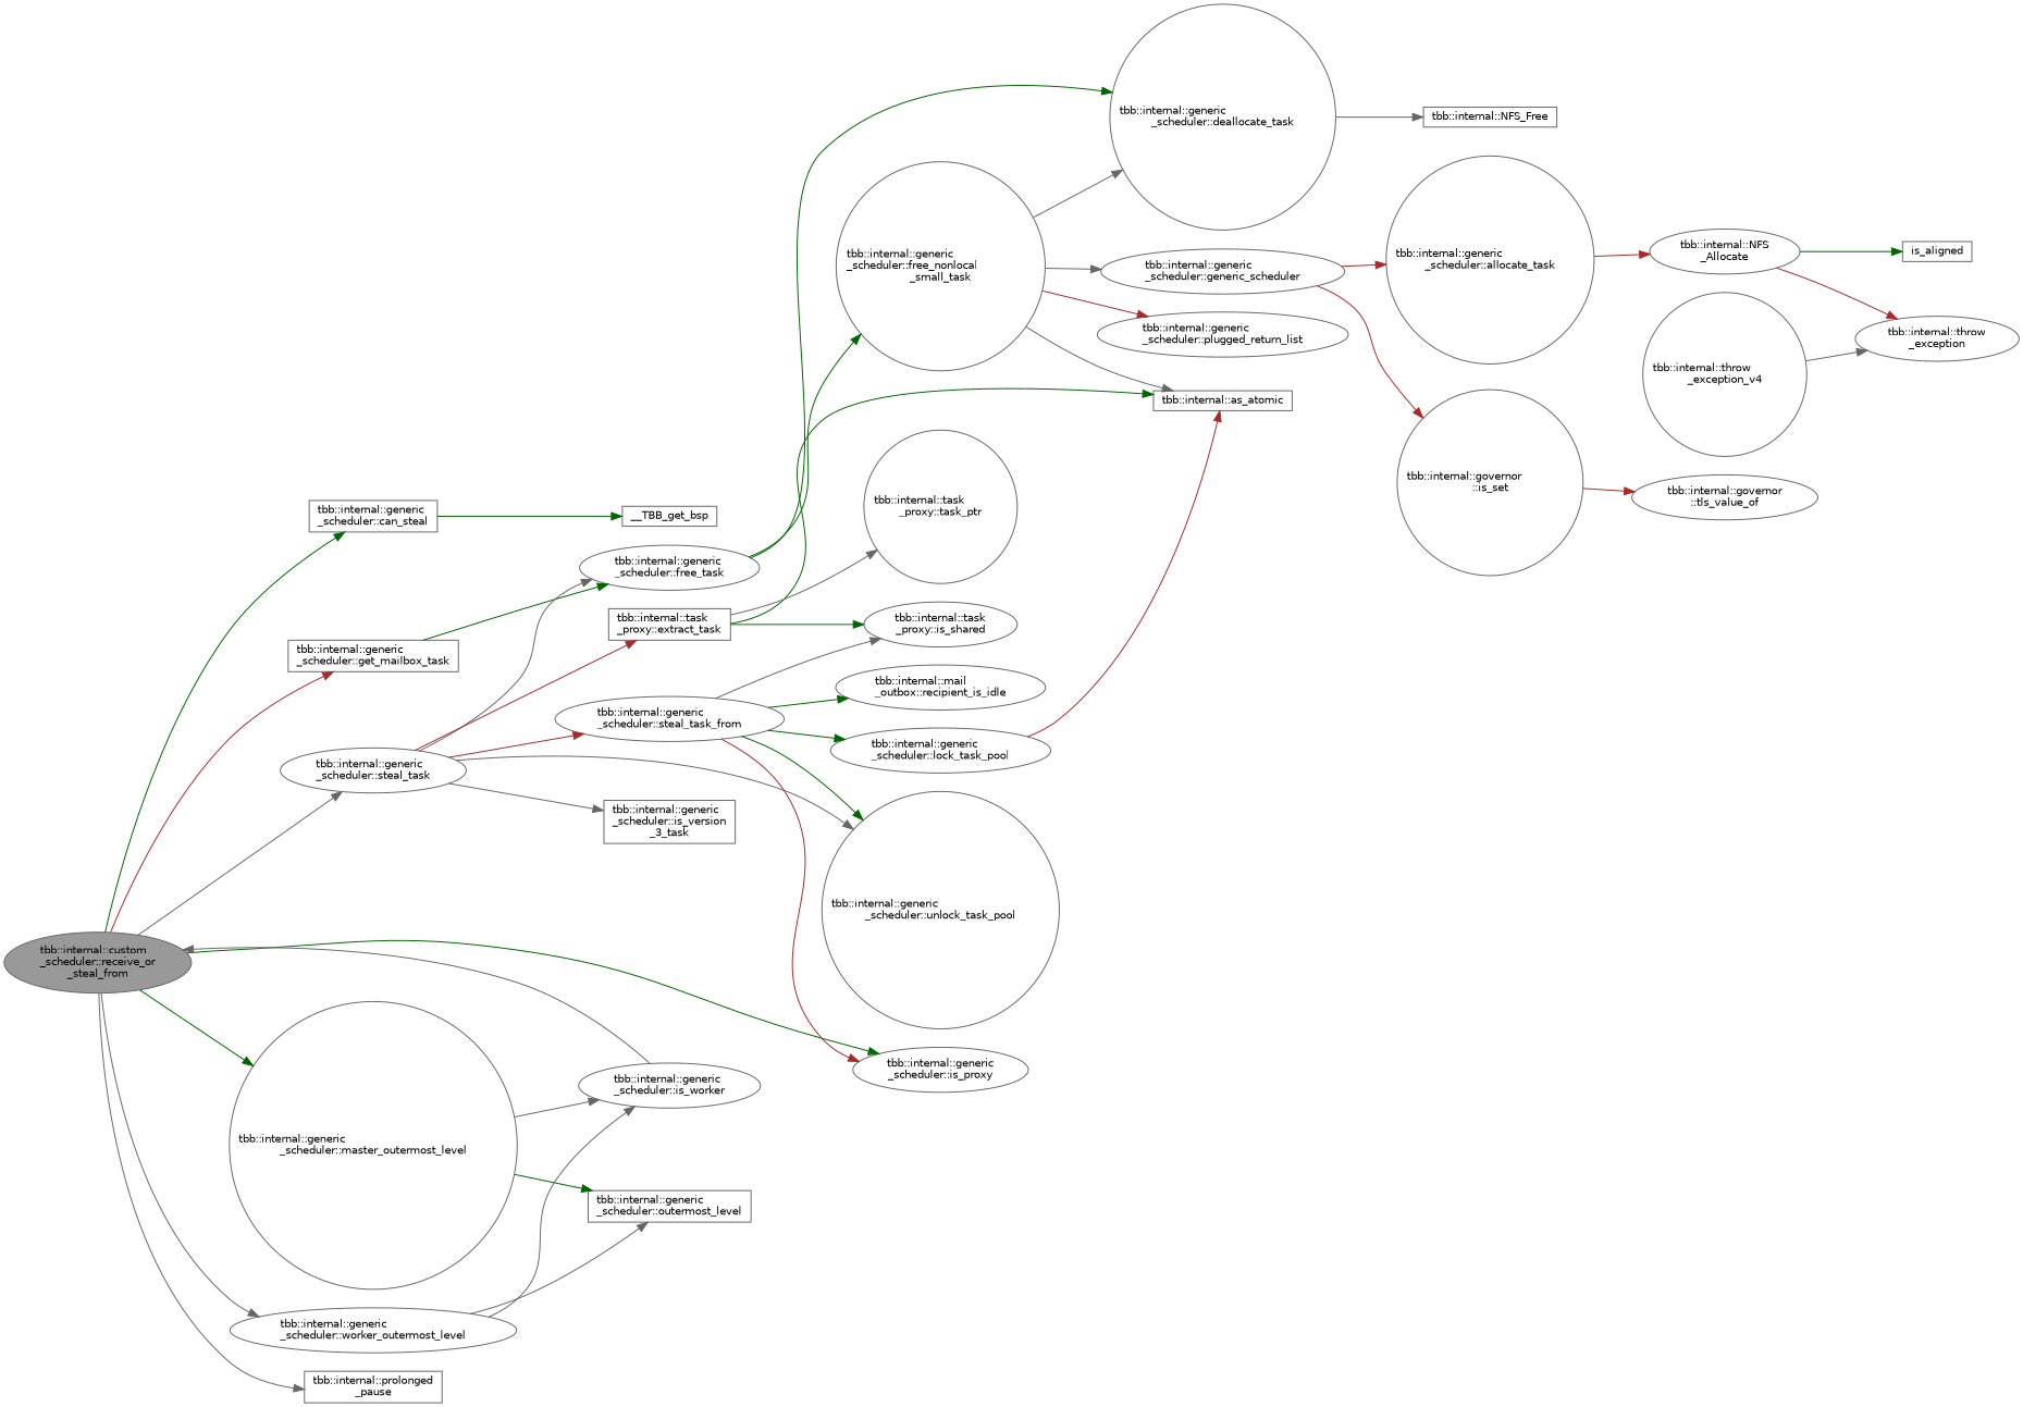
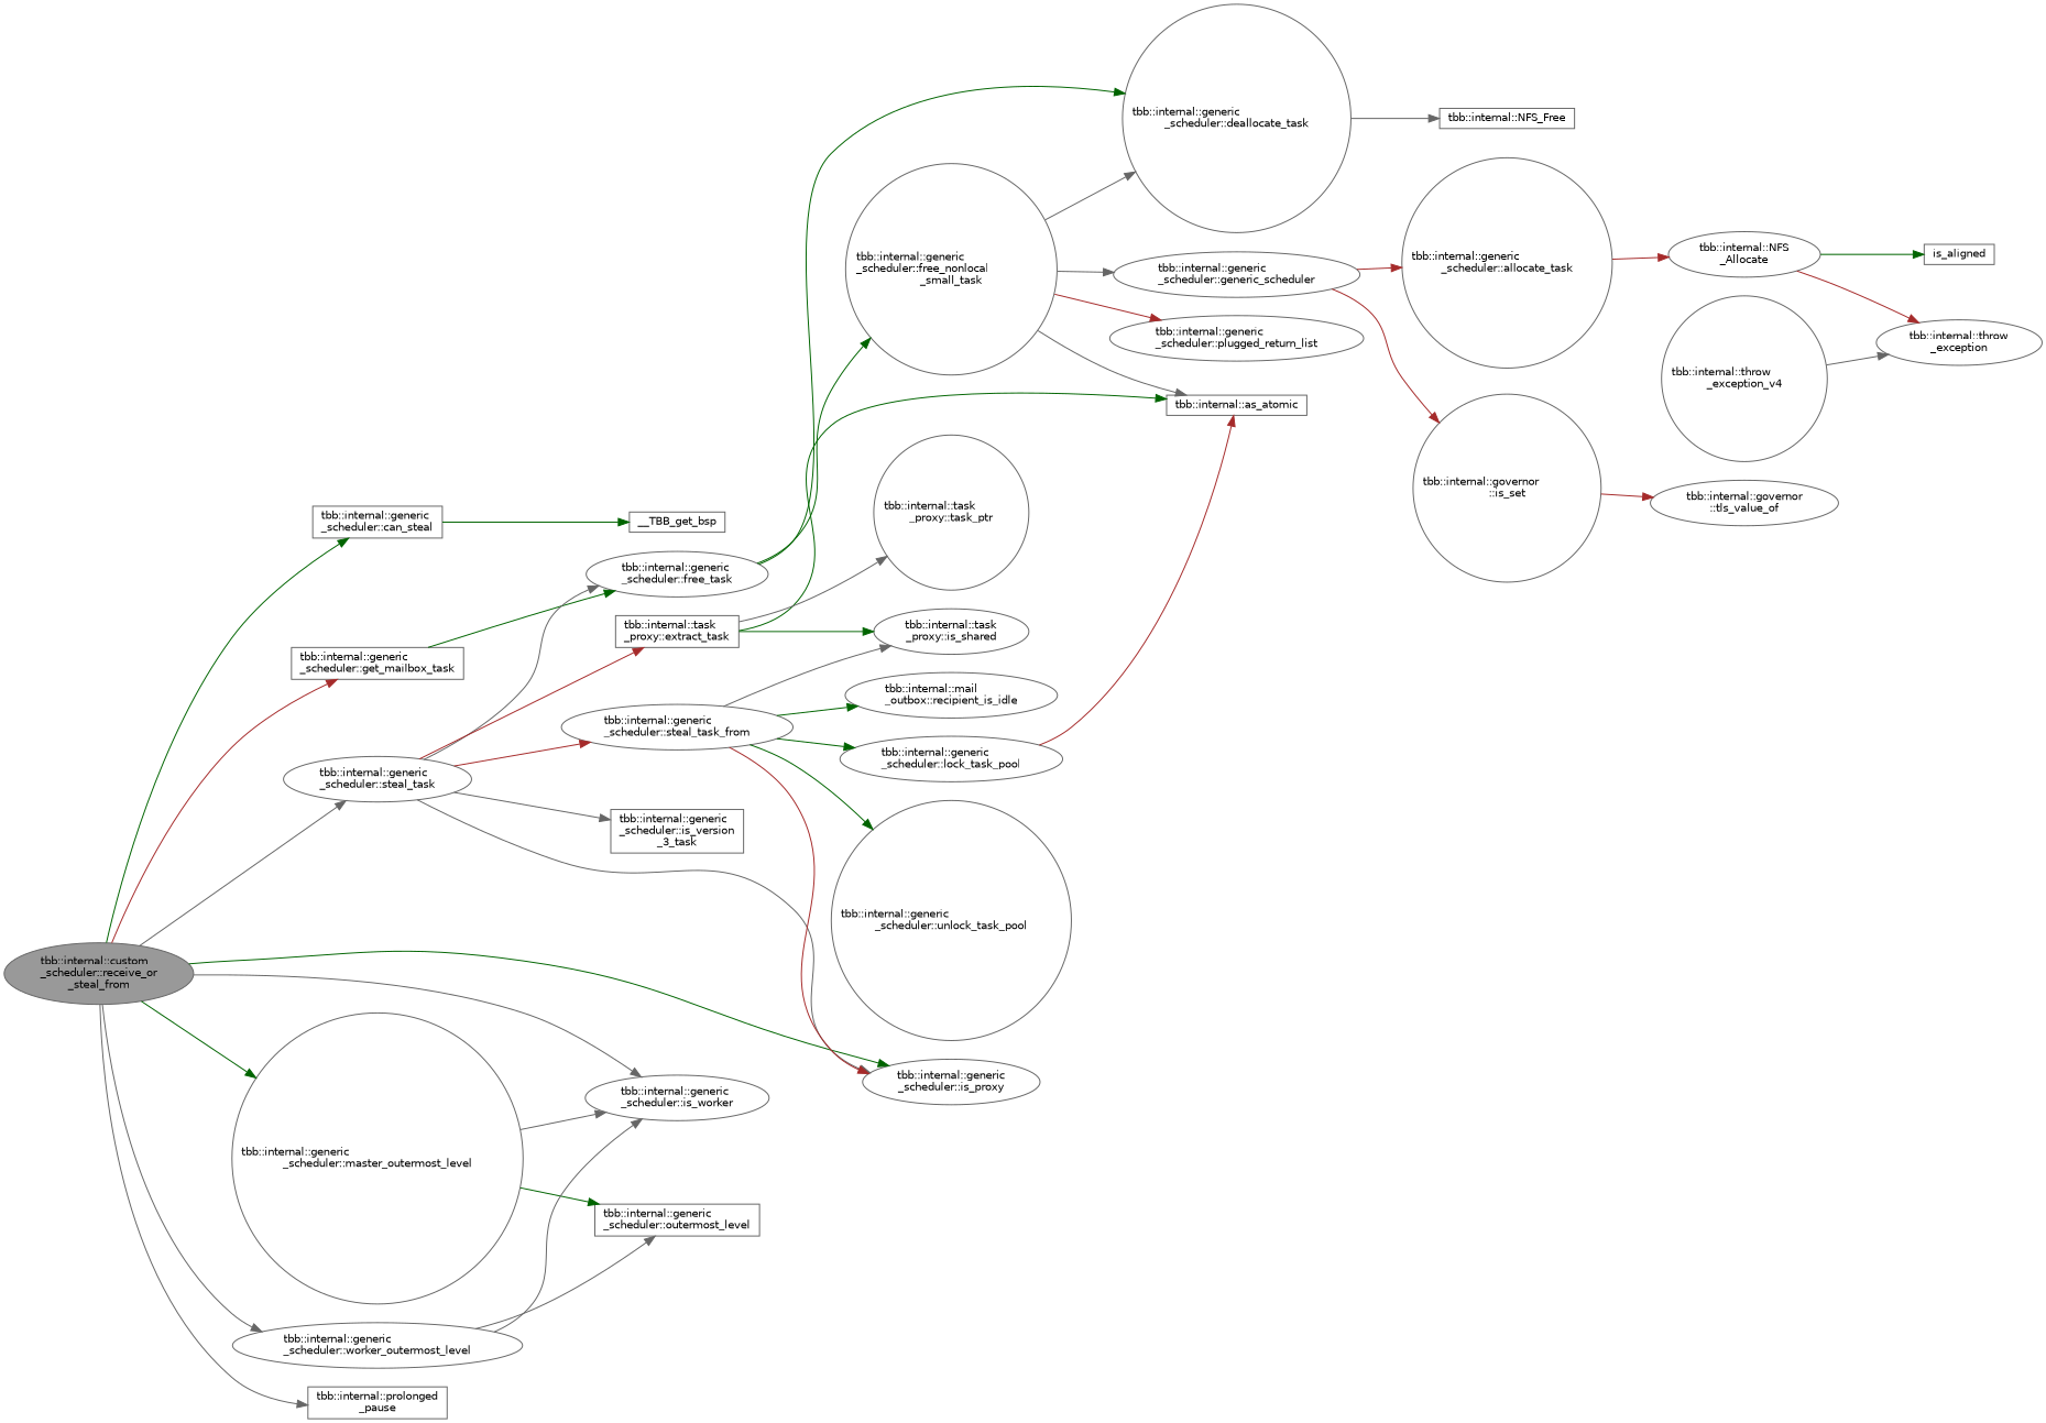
  digraph {
    rankdir=LR
    node [color=grey40 fillcolor=white fontname=Helvetica fontsize=10 shape=ellipse style=filled]
    edge [color=gray40 fontname=Helvetica fontsize=10 labelfontname=Helvetica labelfontsize=10 style=solid]
    n1 [color=gray40 fillcolor=grey60 fontcolor=black height=0.2 label="tbb::internal::custom\l_scheduler::receive_or\l_steal_from" width=0.4]
    n2 [height=0.2 label="tbb::internal::generic\l_scheduler::can_steal" shape=box width=0.4]
    n3 [height=0.2 label="tbb::internal::generic\l_scheduler::get_mailbox_task" shape=box width=0.4]
    n4 [height=0.2 label="tbb::internal::generic\l_scheduler::is_proxy" width=0.4]
    n5 [height=0.2 label="tbb::internal::generic\l_scheduler::is_worker" width=0.4]
    n6 [height=0.2 label="tbb::internal::generic\l_scheduler::master_outermost_level" shape=circle width=0.4]
    n7 [height=0.2 label="tbb::internal::prolonged\l_pause" shape=box width=0.4]
    n8 [height=0.2 label="tbb::internal::generic\l_scheduler::steal_task" width=0.4]
    n9 [height=0.2 label="tbb::internal::generic\l_scheduler::worker_outermost_level" width=0.4]
    n10 [height=0.2 label=__TBB_get_bsp shape=box width=0.4]
    n11 [height=0.2 label="tbb::internal::generic\l_scheduler::free_task" width=0.4]
    n12 [height=0.2 label="tbb::internal::generic\l_scheduler::outermost_level" shape=box width=0.4]
    n13 [height=0.2 label="tbb::internal::task\l_proxy::extract_task" shape=box width=0.4]
    n14 [height=0.2 label="tbb::internal::generic\l_scheduler::is_version\l_3_task" shape=box width=0.4]
    n15 [height=0.2 label="tbb::internal::generic\l_scheduler::steal_task_from" width=0.4]
    n16 [height=0.2 label="tbb::internal::generic\l_scheduler::deallocate_task" shape=circle width=0.4]
    n17 [height=0.2 label="tbb::internal::generic\l_scheduler::free_nonlocal\l_small_task" shape=circle width=0.4]
    n18 [height=0.2 label="tbb::internal::NFS_Free" shape=box width=0.4]
    n19 [height=0.2 label="tbb::internal::as_atomic" shape=box width=0.4]
    n20 [height=0.2 label="tbb::internal::generic\l_scheduler::generic_scheduler" width=0.4]
    n21 [height=0.2 label="tbb::internal::generic\l_scheduler::plugged_return_list" width=0.4]
    n22 [height=0.2 label="tbb::internal::generic\l_scheduler::allocate_task" shape=circle width=0.4]
    n23 [height=0.2 label="tbb::internal::governor\l::is_set" shape=circle width=0.4]
    n24 [height=0.2 label="tbb::internal::NFS\l_Allocate" width=0.4]
    n25 [height=0.2 label="tbb::internal::governor\l::tls_value_of" width=0.4]
    n26 [height=0.2 label=is_aligned shape=box width=0.4]
    n27 [height=0.2 label="tbb::internal::throw\l_exception" width=0.4]
    n28 [height=0.2 label="tbb::internal::throw\l_exception_v4" shape=circle width=0.4]
    n29 [height=0.2 label="tbb::internal::task\l_proxy::is_shared" width=0.4]
    n30 [height=0.2 label="tbb::internal::task\l_proxy::task_ptr" shape=circle width=0.4]
    n31 [height=0.2 label="tbb::internal::generic\l_scheduler::lock_task_pool" width=0.4]
    n32 [height=0.2 label="tbb::internal::mail\l_outbox::recipient_is_idle" width=0.4]
    n33 [height=0.2 label="tbb::internal::generic\l_scheduler::unlock_task_pool" shape=circle width=0.4]
    n1 -> n2 [color=darkgreen]
    n1 -> n3 [color=brown]
    n1 -> n4 [color=darkgreen]
-   n5 -> n1
+   n1 -> n5
    n1 -> n6 [color=darkgreen]
    n1 -> n7
    n1 -> n8
    n1 -> n9
    n2 -> n10 [color=darkgreen]
    n3 -> n11 [color=darkgreen]
    n6 -> n5
    n6 -> n12 [color=darkgreen]
-   n8 -> n33
+   n8 -> n4
    n8 -> n11
    n8 -> n13 [color=brown]
    n8 -> n14
    n8 -> n15 [color=brown]
    n9 -> n5
    n9 -> n12
    n11 -> n16 [color=darkgreen]
    n11 -> n17 [color=darkgreen]
    n13 -> n19 [color=darkgreen]
    n13 -> n29 [color=darkgreen]
    n13 -> n30
    n15 -> n4 [color=brown]
    n15 -> n29
    n15 -> n31 [color=darkgreen]
    n15 -> n32 [color=darkgreen]
    n15 -> n33 [color=darkgreen]
    n16 -> n18
    n17 -> n16
    n17 -> n19
    n17 -> n20
    n17 -> n21 [color=brown]
    n20 -> n22 [color=brown]
    n20 -> n23 [color=brown]
    n22 -> n24 [color=brown]
    n23 -> n25 [color=brown]
    n24 -> n26 [color=darkgreen]
    n24 -> n27 [color=brown]
    n28 -> n27
    n31 -> n19 [color=brown]
  }
